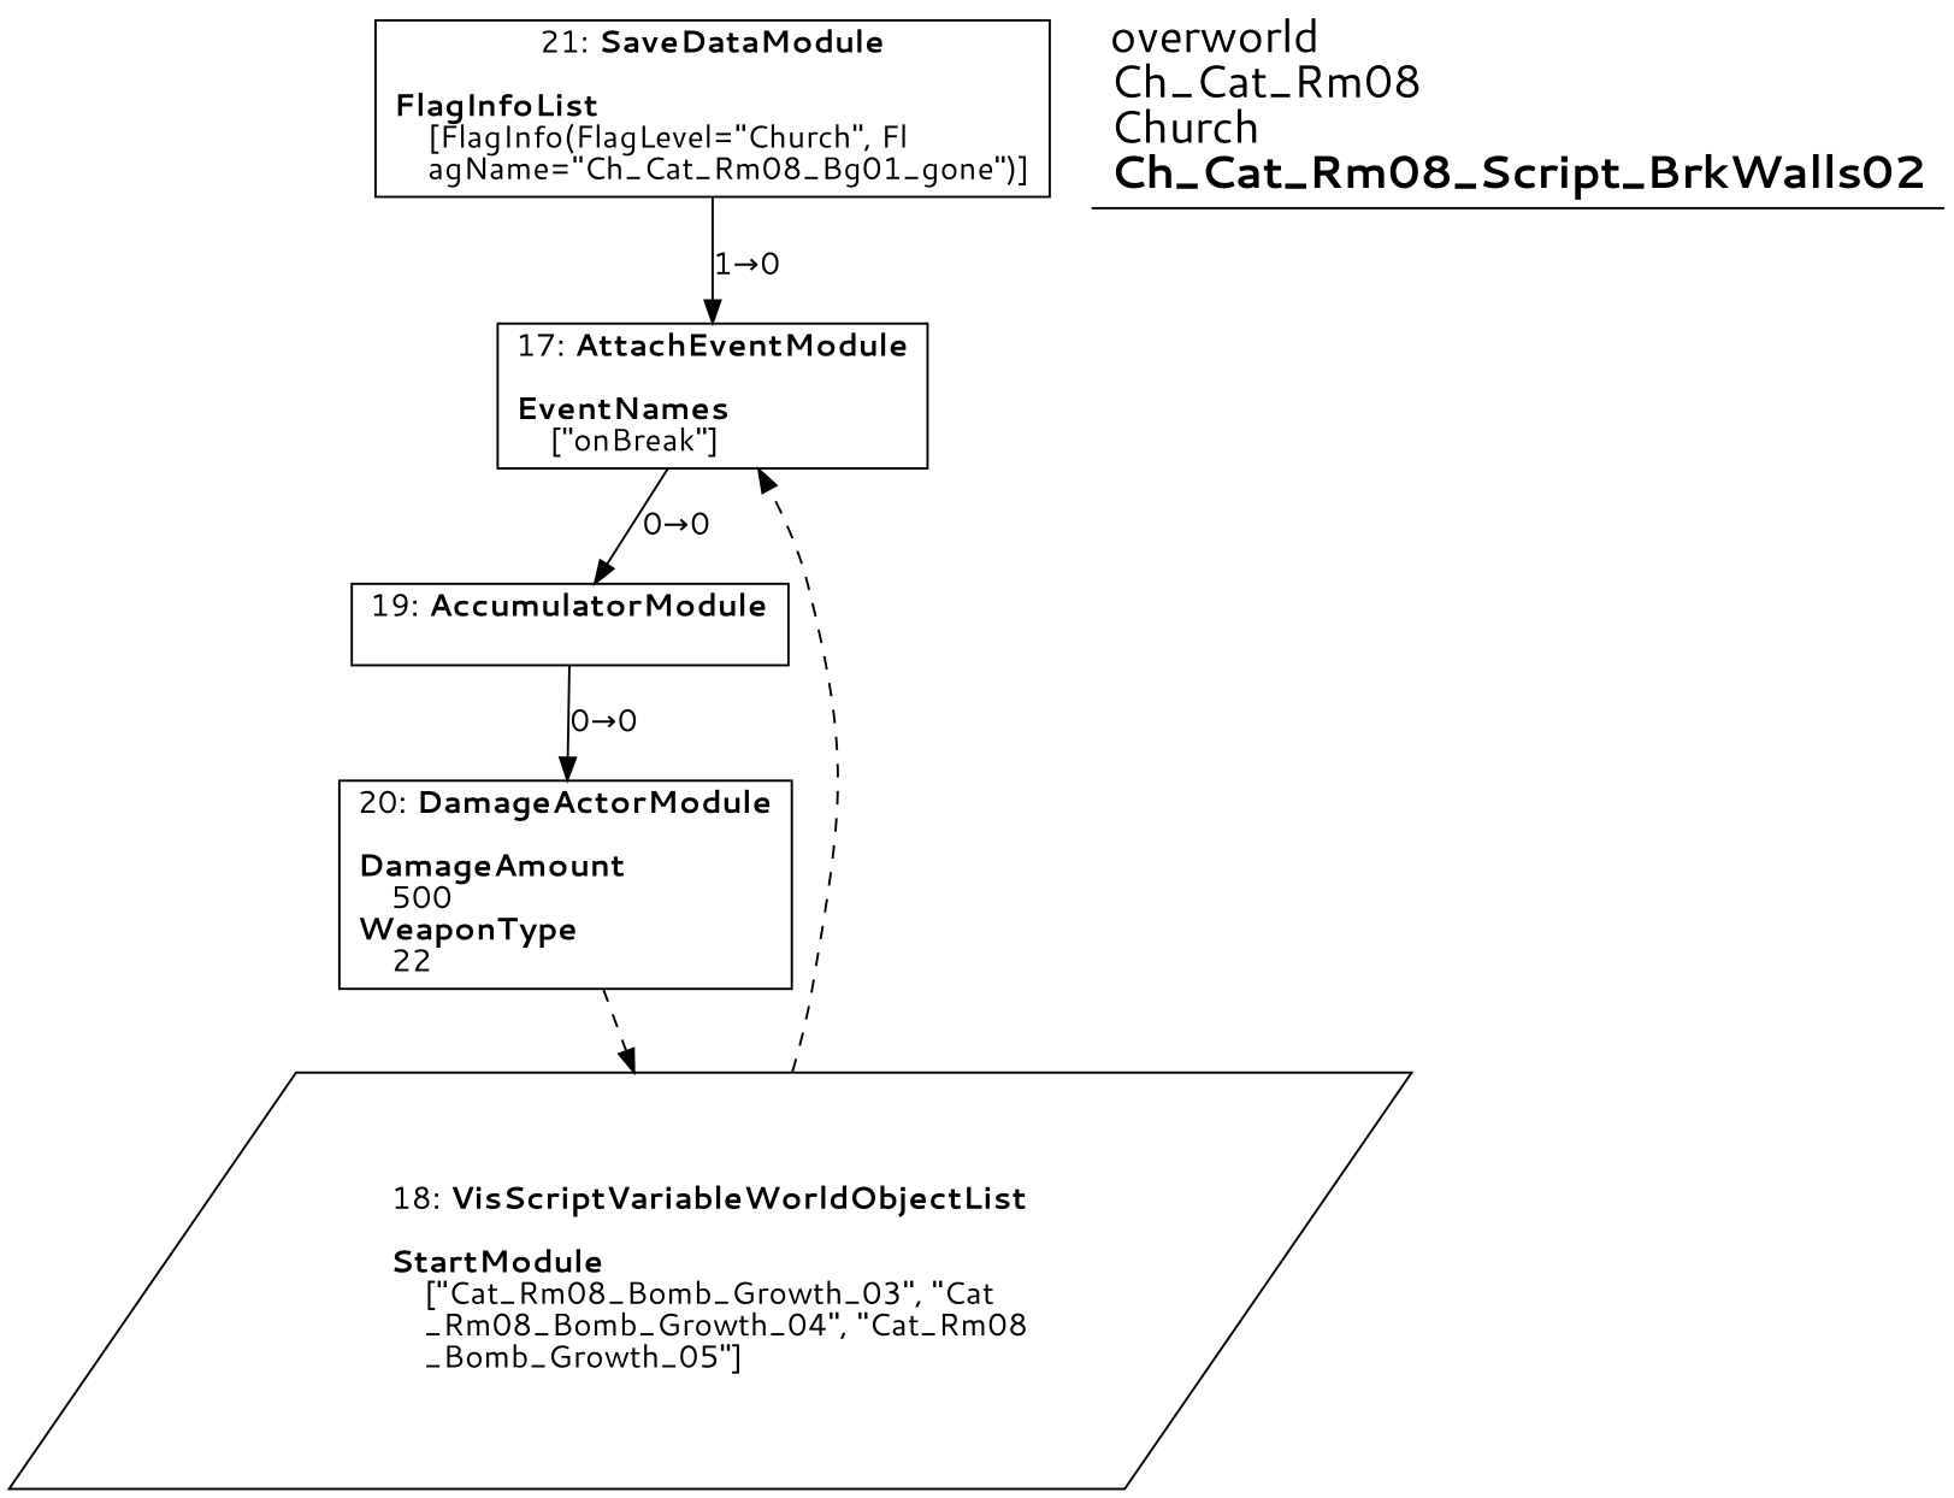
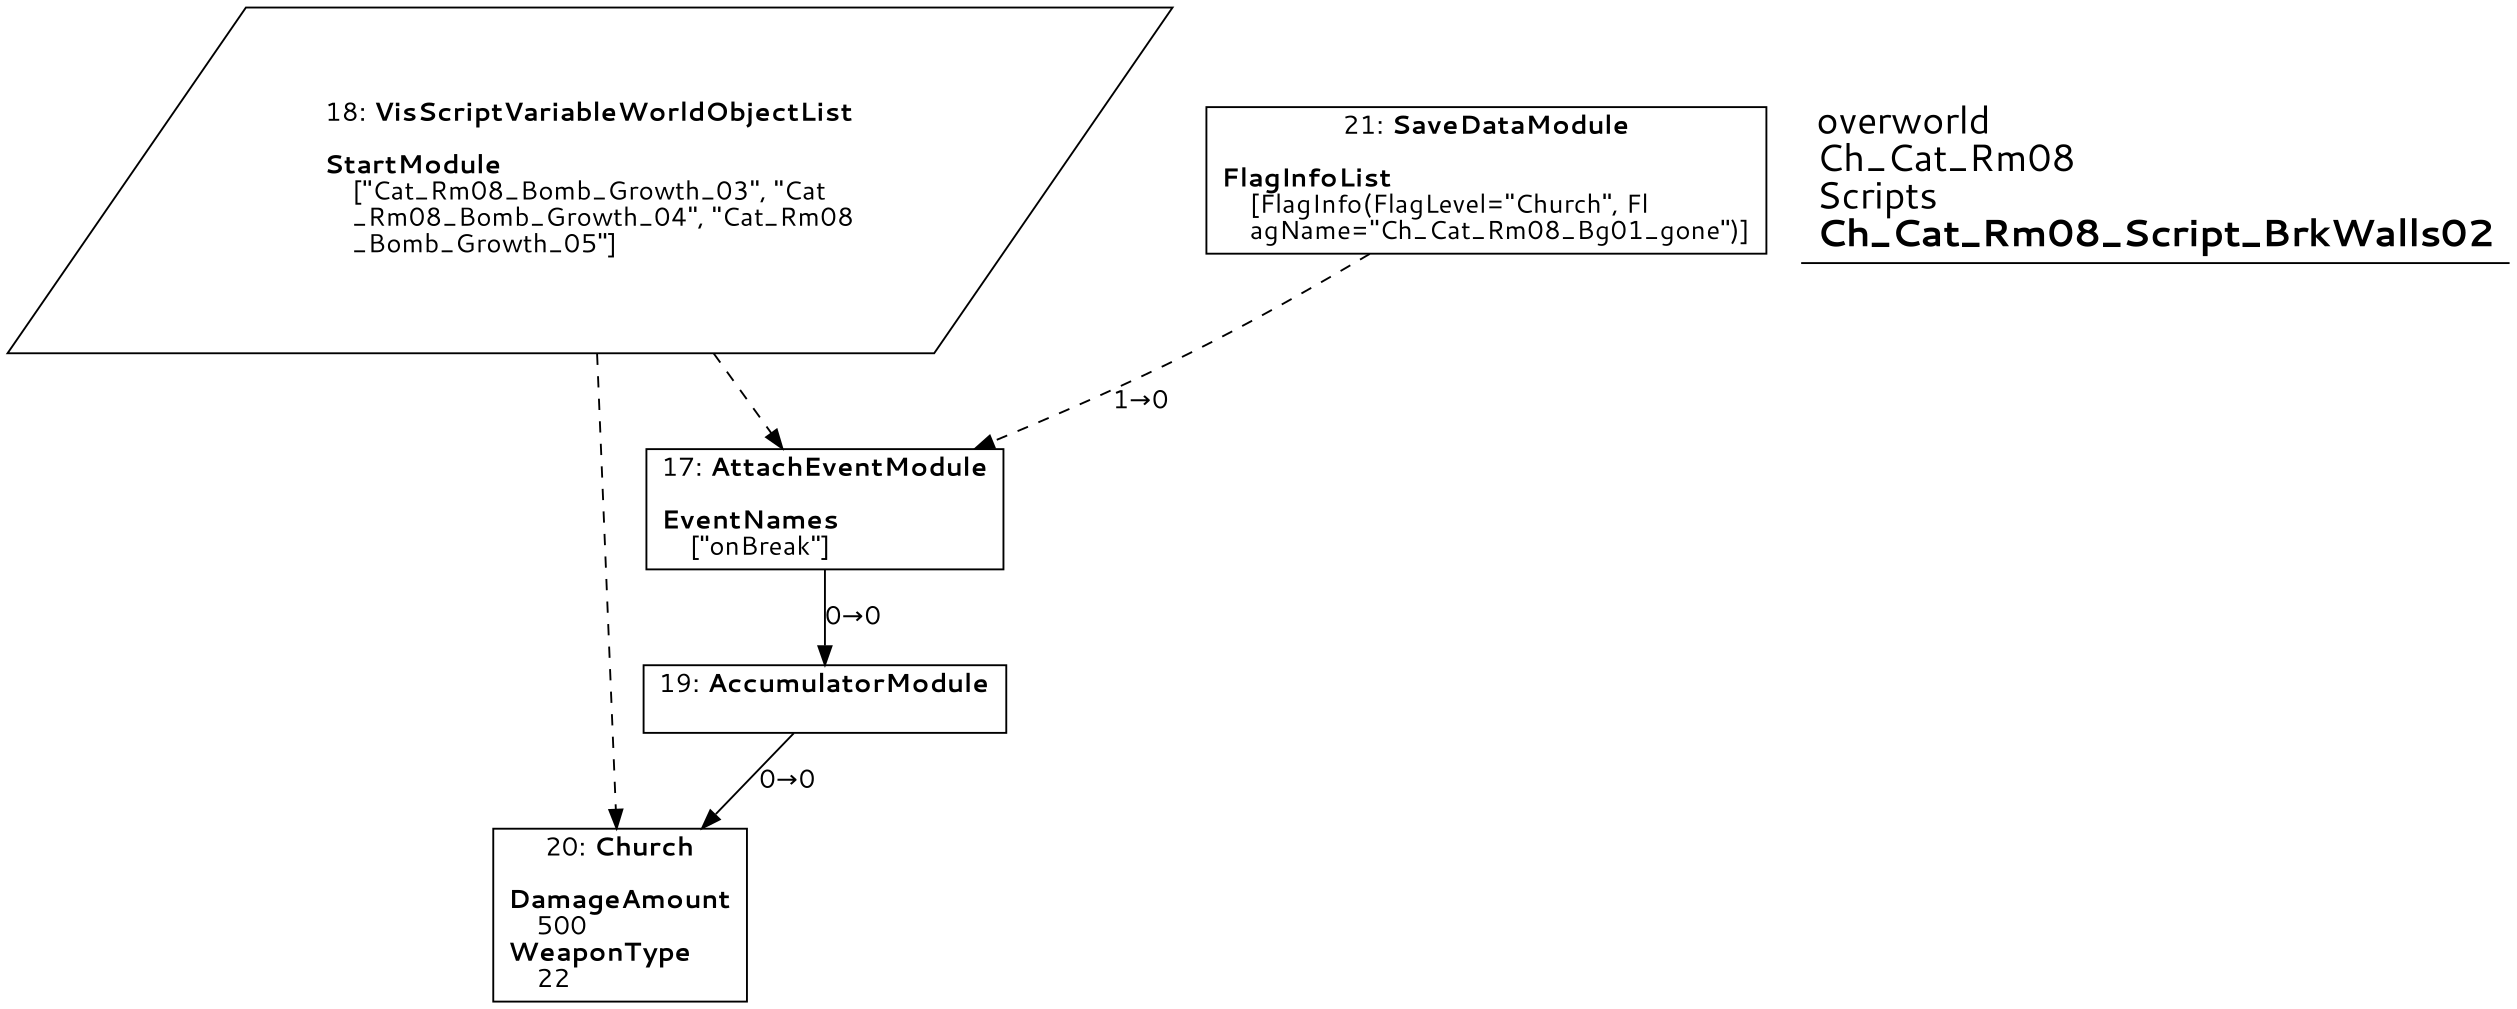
  digraph {
    fontname="Segoe UI"
    splines=spline
    node [fontname="Segoe UI" shape=box]
    edge [fontname="Segoe UI"]
    n1 [label=<17: <b>AttachEventModule</b><br/><br/><b>EventNames</b><br align="left"/>    [&quot;onBreak&quot;]<br align="left"/>>]
    n2 [label=<19: <b>AccumulatorModule</b><br/><br/>>]
-   n3 [label=<20: <b>DamageActorModule</b><br/><br/><b>DamageAmount</b><br align="left"/>    500<br align="left"/><b>WeaponType</b><br align="left"/>    22<br align="left"/>>]
+   n3 [label=<20: <b>Church</b><br/><br/><b>DamageAmount</b><br align="left"/>    500<br align="left"/><b>WeaponType</b><br align="left"/>    22<br align="left"/>>]
    n4 [label=<18: <b>VisScriptVariableWorldObjectList</b><br/><br/><b>StartModule</b><br align="left"/>    [&quot;Cat_Rm08_Bomb_Growth_03&quot;, &quot;Cat<br align="left"/>    _Rm08_Bomb_Growth_04&quot;, &quot;Cat_Rm08<br align="left"/>    _Bomb_Growth_05&quot;]<br align="left"/>> shape=parallelogram]
    n5 [label=<21: <b>SaveDataModule</b><br/><br/><b>FlagInfoList</b><br align="left"/>    [FlagInfo(FlagLevel=&quot;Church&quot;, Fl<br align="left"/>    agName=&quot;Ch_Cat_Rm08_Bg01_gone&quot;)]<br align="left"/>>]
-   n6 [label=<<font point-size="20">overworld<br align="left"/>Ch_Cat_Rm08<br align="left"/>Church<br align="left"/><b>Ch_Cat_Rm08_Script_BrkWalls02</b><br align="left"/></font>> shape=underline]
+   n6 [label=<<font point-size="20">overworld<br align="left"/>Ch_Cat_Rm08<br align="left"/>Scripts<br align="left"/><b>Ch_Cat_Rm08_Script_BrkWalls02</b><br align="left"/></font>> shape=underline]
    n1 -> n2 [label="0→0"]
    n2 -> n3 [label="0→0"]
    n4 -> n1 [style=dashed]
-   n3 -> n4 [style=dashed]
-   n5 -> n1 [label="1→0"]
+   n4 -> n3 [style=dashed]
+   n5 -> n1 [label="1→0" style=dashed]
  }
